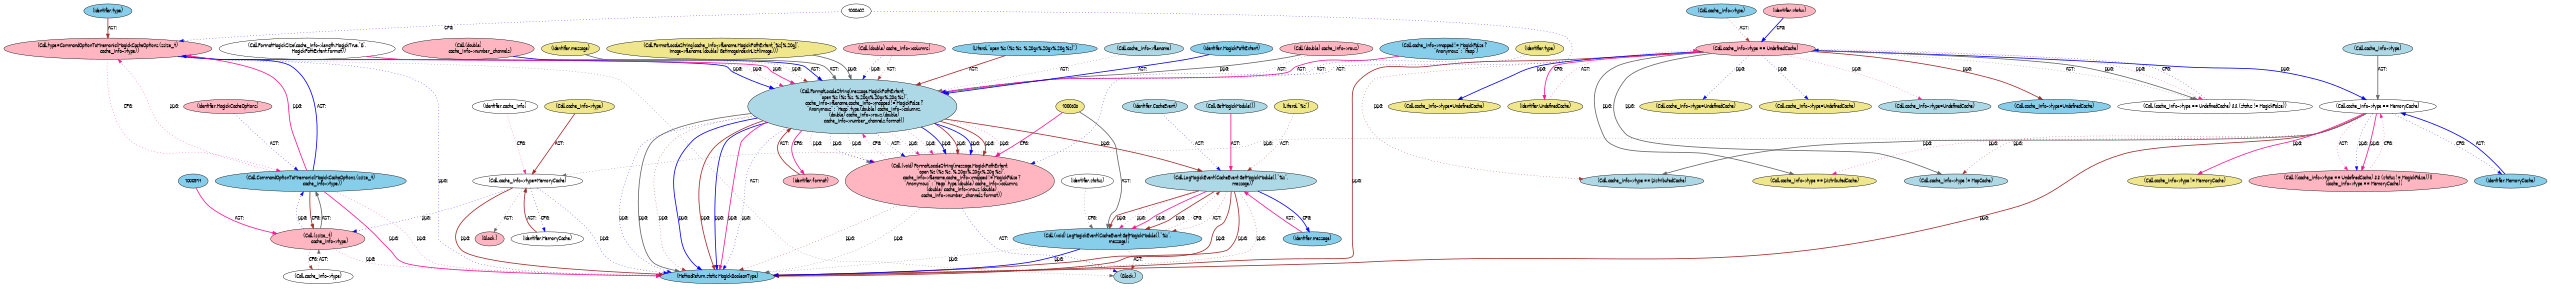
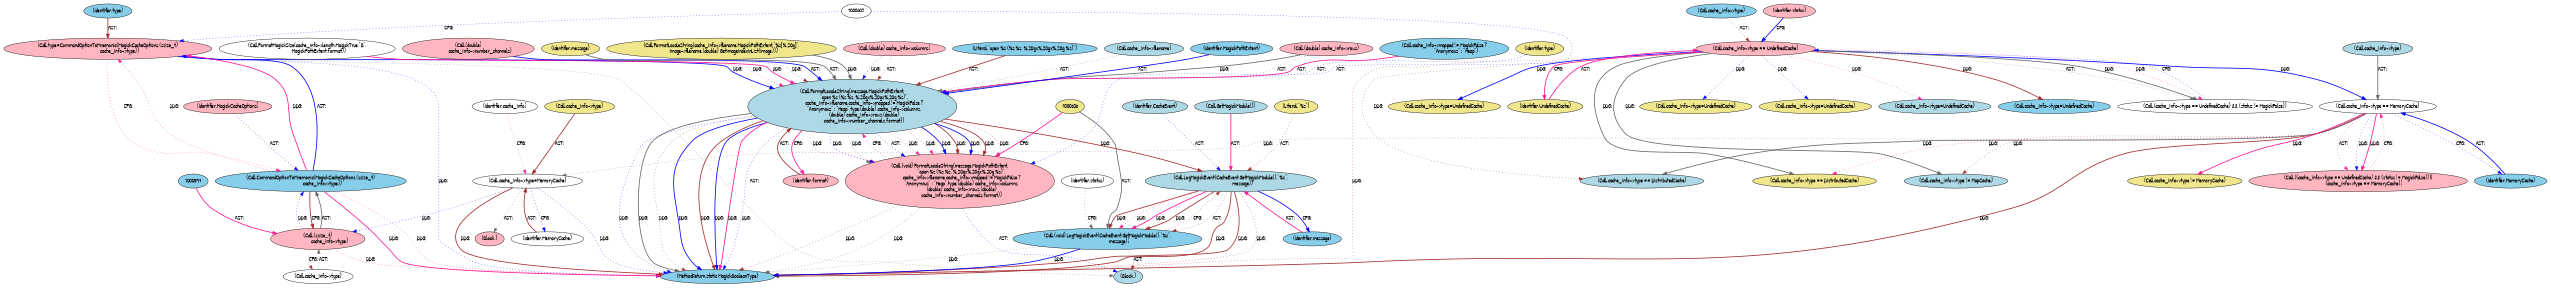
  digraph {
    fontname="Patrick Hand"
    node [fillcolor=lightpink fontname="Patrick Hand" style=filled]
    edge [color=blue fontname="Patrick Hand" style=dotted]
    n1 [label="(Call,type=CommandOptionToMnemonic(MagickCacheOptions,(ssize_t)\n                    cache_info->type))"]
    n2 [fillcolor=skyblue label="(Call,CommandOptionToMnemonic(MagickCacheOptions,(ssize_t)\n                    cache_info->type))"]
    n3 [fillcolor=lightblue label="(Call,FormatLocaleString(message,MagickPathExtent,\n                    \"open %s (%s %s, %.20gx%.20gx%.20g %s)\",\n                    cache_info->filename,cache_info->mapped != MagickFalse ?\n                    \"Anonymous\" : \"Heap\",type,(double) cache_info->columns,\n                    (double) cache_info->rows,(double)\n                    cache_info->number_channels,format))"]
    n4 [fillcolor=skyblue label="(MethodReturn,static MagickBooleanType)"]
    n5 [fillcolor=lightblue label="(Block,)"]
    n6 [label="(Call,(ssize_t)\n                    cache_info->type)"]
    n7 [label="(Call,(void) FormatLocaleString(message,MagickPathExtent,\n                    \"open %s (%s %s, %.20gx%.20gx%.20g %s)\",\n                    cache_info->filename,cache_info->mapped != MagickFalse ?\n                    \"Anonymous\" : \"Heap\",type,(double) cache_info->columns,\n                    (double) cache_info->rows,(double)\n                    cache_info->number_channels,format))"]
    n8 [fillcolor=lightblue label="(Call,LogMagickEvent(CacheEvent,GetMagickModule(),\"%s\",\n                    message))"]
    n9 [label="(Identifier,format)"]
    n10 [fillcolor=white label="(Call,cache_info->type)"]
    n11 [fillcolor=white label="(Call,cache_info->type=MemoryCache)"]
    n12 [label="(Block,)"]
    n13 [fillcolor=white label="(Identifier,MemoryCache)"]
    n14 [fillcolor=white label="(Call,cache_info->type == MemoryCache)"]
    n15 [fillcolor=lightblue label="(Call,cache_info->type != MapCache)"]
    n16 [fillcolor=lightblue label="(Call,cache_info->type == DistributedCache)"]
    n17 [label="(Call,((cache_info->type == UndefinedCache) && (status != MagickFalse)) ||\n          (cache_info->type == MemoryCache))"]
    n18 [fillcolor=skyblue label="(Identifier,MemoryCache)"]
    n19 [fillcolor=khaki label="(Call,cache_info->type != MemoryCache)"]
    n20 [fillcolor=khaki label="(Call,cache_info->type == DistributedCache)"]
    n21 [label="(Call,cache_info->type == UndefinedCache)"]
    n22 [fillcolor=white label="(Call,(cache_info->type == UndefinedCache) && (status != MagickFalse))"]
    n23 [fillcolor=khaki label="(Call,cache_info->type=UndefinedCache)"]
    n24 [fillcolor=khaki label="(Identifier,UndefinedCache)"]
    n25 [fillcolor=khaki label="(Call,cache_info->type=UndefinedCache)"]
    n26 [fillcolor=khaki label="(Call,cache_info->type=UndefinedCache)"]
    n27 [fillcolor=lightblue label="(Call,cache_info->type=UndefinedCache)"]
    n28 [fillcolor=skyblue label="(Call,cache_info->type=UndefinedCache)"]
    n29 [fillcolor=skyblue label="(Call,(void) LogMagickEvent(CacheEvent,GetMagickModule(),\"%s\",\n                    message))"]
    n30 [fillcolor=skyblue label="(Identifier,message)"]
    n31 [label="(Call,(double) cache_info->rows)"]
    n32 [label="(Identifier,MagickCacheOptions)"]
    n33 [fillcolor=skyblue label="(Identifier,type)"]
    n34 [fillcolor=khaki label="(Call,cache_info->type)"]
    n35 [fillcolor=white label="(Identifier,status)"]
    n36 [fillcolor=skyblue label="(Call,cache_info->mapped != MagickFalse ?\n                    \"Anonymous\" : \"Heap\")"]
    n37 [fillcolor=khaki label="(Identifier,type)"]
    n38 [fillcolor=white label="(Call,FormatMagickSize(cache_info->length,MagickTrue,\"B\",\n                    MagickPathExtent,format))"]
    n39 [label="(Call,(double)\n                    cache_info->number_channels)"]
    n40 [fillcolor=khaki label="(Identifier,message)"]
    n41 [label="(Identifier,status)"]
    n42 [fillcolor=khaki label="(Call,FormatLocaleString(cache_info->filename,MagickPathExtent,\"%s[%.20g]\",\n    image->filename,(double) GetImageIndexInList(image)))"]
    n43 [fillcolor=lightblue label="(Call,cache_info->type)"]
    n44 [fillcolor=lightblue label="(Identifier,CacheEvent)"]
    n45 [label="(Call,(double) cache_info->columns)"]
    n46 [fillcolor=white label="(Identifier,cache_info)"]
    n47 [fillcolor=lightblue label="(Call,GetMagickModule())"]
    n48 [fillcolor=skyblue label="(Call,cache_info->type)"]
    n49 [fillcolor=khaki label="(Literal,\"%s\")"]
    n50 [fillcolor=skyblue label="(Literal,\"open %s (%s %s, %.20gx%.20gx%.20g %s)\")"]
    n51 [fillcolor=lightblue label="(Call,cache_info->filename)"]
    n52 [fillcolor=skyblue label="(Identifier,MagickPathExtent)"]
    1000602 [fillcolor=white]
    1000597 [fillcolor=skyblue]
    1000636 [fillcolor=khaki]
    n1 -> n2 [color=deeppink label="CFG: "]
    n1 -> n3 [label="DDG: " style=bold]
    n1 -> n4 [label="DDG: "]
    n1 -> n5 [color=gray40 label="AST: "]
    n2 -> n1 [label="AST: " style=bold]
    n2 -> n1 [color=deeppink label="DDG: " style=bold]
    n2 -> n1 [color=deeppink label="DDG: "]
    n2 -> n4 [color=deeppink label="DDG: " style=bold]
    n2 -> n4 [color=deeppink label="DDG: "]
    n2 -> n6 [color=brown label="CFG: " style=bold]
    n3 -> n4 [label="DDG: " style=bold]
    n3 -> n4 [color=deeppink label="DDG: " style=bold]
    n3 -> n4 [label="DDG: "]
    n3 -> n4 [color=gray40 label="DDG: " style=bold]
    n3 -> n4 [label="DDG: "]
    n3 -> n4 [color=brown label="DDG: "]
    n3 -> n4 [label="DDG: " style=bold]
    n3 -> n4 [color=brown label="DDG: " style=bold]
    n3 -> n7 [label="AST: "]
    n3 -> n7 [color=deeppink label="DDG: "]
    n3 -> n7 [color=deeppink label="DDG: "]
    n3 -> n7 [label="DDG: " style=bold]
    n3 -> n7 [color=brown label="DDG: " style=bold]
    n3 -> n7 [label="DDG: " style=bold]
    n3 -> n7 [color=brown label="DDG: " style=bold]
    n3 -> n7 [color=deeppink label="DDG: "]
    n3 -> n7 [color=deeppink label="DDG: "]
    n3 -> n7 [label="DDG: "]
    n3 -> n7 [color=gray40 label="DDG: "]
    n3 -> n8 [color=brown label="DDG: " style=bold]
    n3 -> n9 [color=deeppink label="CFG: " style=bold]
    n6 -> n2 [color=gray40 label="AST: " style=bold]
    n6 -> n2 [label="DDG: "]
    n6 -> n4 [color=deeppink label="DDG: "]
    n6 -> n10 [color=brown label="CFG: "]
    n7 -> n3 [color=deeppink label="CFG: "]
    n7 -> n4 [color=brown label="DDG: "]
    n7 -> n4 [color=gray40 label="DDG: "]
    n7 -> n5 [label="AST: "]
    n8 -> n4 [color=brown label="DDG: " style=bold]
    n8 -> n4 [color=brown label="DDG: "]
    n8 -> n4 [color=brown label="DDG: " style=bold]
    n8 -> n29 [color=brown label="AST: "]
    n8 -> n29 [color=brown label="DDG: " style=bold]
    n8 -> n29 [color=deeppink label="DDG: "]
    n8 -> n29 [color=deeppink label="DDG: " style=bold]
    n8 -> n29 [color=brown label="DDG: " style=bold]
    n8 -> n30 [label="CFG: " style=bold]
    n9 -> n3 [color=brown label="AST: " style=bold]
    n10 -> n6 [color=gray40 label="AST: "]
    n11 -> n4 [label="DDG: "]
    n11 -> n4 [color=brown label="DDG: " style=bold]
    n11 -> n6 [label="DDG: "]
    n11 -> n12 [color=gray40 label="AST: "]
    n11 -> n13 [label="CFG: "]
    n13 -> n11 [color=brown label="AST: " style=bold]
    n14 -> n4 [color=brown label="DDG: " style=bold]
    n14 -> n11 [color=gray40 label="DDG: "]
    n14 -> n15 [color=brown label="DDG: "]
    n14 -> n16 [color=gray40 label="DDG: " style=bold]
    n14 -> n17 [color=deeppink label="AST: "]
    n14 -> n17 [label="DDG: "]
    n14 -> n17 [color=deeppink label="DDG: " style=bold]
    n14 -> n18 [label="CFG: "]
    n14 -> n19 [color=deeppink label="DDG: " style=bold]
    n14 -> n20 [color=deeppink label="DDG: "]
    n17 -> n14 [color=deeppink label="CFG: "]
    n18 -> n14 [label="AST: " style=bold]
-   n21 -> n4 [color=brown label="DDG: " style=bold]
+   n21 -> n4 [color=brown label="DDG: "]
    n21 -> n14 [label="DDG: " style=bold]
    n21 -> n15 [color=gray40 label="DDG: " style=bold]
    n21 -> n16 [color=brown label="DDG: "]
    n21 -> n20 [color=gray40 label="DDG: " style=bold]
    n21 -> n22 [color=gray40 label="AST: "]
    n21 -> n22 [color=gray40 label="DDG: " style=bold]
    n21 -> n22 [color=deeppink label="DDG: "]
    n21 -> n23 [label="DDG: " style=bold]
    n21 -> n24 [color=deeppink label="CFG: " style=bold]
    n21 -> n25 [label="DDG: "]
    n21 -> n26 [label="DDG: "]
    n21 -> n27 [color=deeppink label="DDG: "]
    n21 -> n28 [color=brown label="DDG: " style=bold]
    n22 -> n21 [label="CFG: "]
-   n24 -> n21 [color=deeppink label="AST: "]
+   n24 -> n21 [color=deeppink label="AST: " style=bold]
    n29 -> n4 [label="DDG: " style=bold]
    n29 -> n4 [color=gray40 label="DDG: "]
    n29 -> n5 [color=brown label="AST: "]
    n29 -> n8 [color=brown label="CFG: "]
    n30 -> n8 [color=deeppink label="AST: " style=bold]
    n31 -> n3 [color=gray40 label="AST: "]
    n31 -> n3 [color=gray40 label="DDG: " style=bold]
    n32 -> n2 [label="AST: "]
    n33 -> n1 [color=brown label="AST: " style=bold]
    n34 -> n11 [color=brown label="AST: " style=bold]
    n35 -> n29 [color=gray40 label="CFG: "]
    n36 -> n3 [color=deeppink label="AST: " style=bold]
    n37 -> n3 [label="AST: "]
    n38 -> n3 [color=deeppink label="DDG: " style=bold]
    n38 -> n3 [color=deeppink label="DDG: "]
    n39 -> n3 [label="AST: " style=bold]
    n39 -> n3 [color=brown label="DDG: "]
    n40 -> n3 [color=gray40 label="AST: " style=bold]
    n41 -> n21 [label="CFG: " style=bold]
    n42 -> n3 [color=gray40 label="DDG: " style=bold]
    n43 -> n14 [color=gray40 label="AST: " style=bold]
    n44 -> n8 [label="AST: "]
    n45 -> n3 [color=brown label="AST: "]
    n45 -> n3 [label="DDG: "]
    n46 -> n11 [color=deeppink label="CFG: "]
    n47 -> n8 [color=deeppink label="AST: " style=bold]
    n48 -> n21 [color=brown label="AST: "]
    n49 -> n8 [color=brown label="AST: "]
    n50 -> n3 [color=brown label="AST: " style=bold]
    n51 -> n3 [color=gray40 label="AST: "]
    n52 -> n3 [label="AST: " style=bold]
    1000602 -> n1 [label="CFG: "]
    1000602 -> n7 [label="AST: "]
    1000597 -> n6 [color=deeppink label="AST: " style=bold]
    1000636 -> n7 [color=deeppink label="CFG: " style=bold]
    1000636 -> n29 [color=gray40 label="AST: " style=bold]
  }
